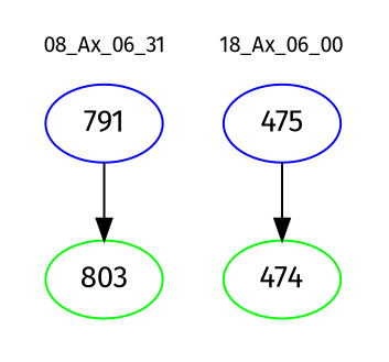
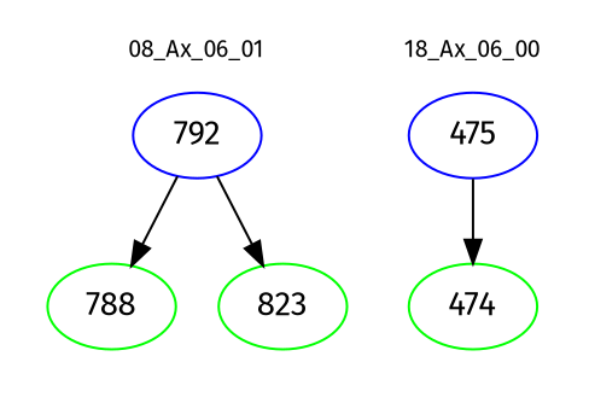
  digraph {
    fontname="Fira Sans"
    node [color=green fontname="Fira Sans"]
    edge [color=black fontname="Fira Sans"]
-   n1 [color=blue label=791]
-   n3 [label=803]
+   n1 [color=blue label=792]
+   n2 [label=788]
+   n3 [label=823]
    n4 [color=blue label=475]
    n5 [label=474]
    subgraph cluster_1 {
      color=white
      fontsize=10
-     label="08_Ax_06_31"
+     label="08_Ax_06_01"
      n1
+     n2
      n3
    }
    subgraph cluster_2 {
      color=white
      fontsize=10
      label="18_Ax_06_00"
      n4
      n5
    }
+   n1 -> n2
    n1 -> n3
    n4 -> n5
  }
